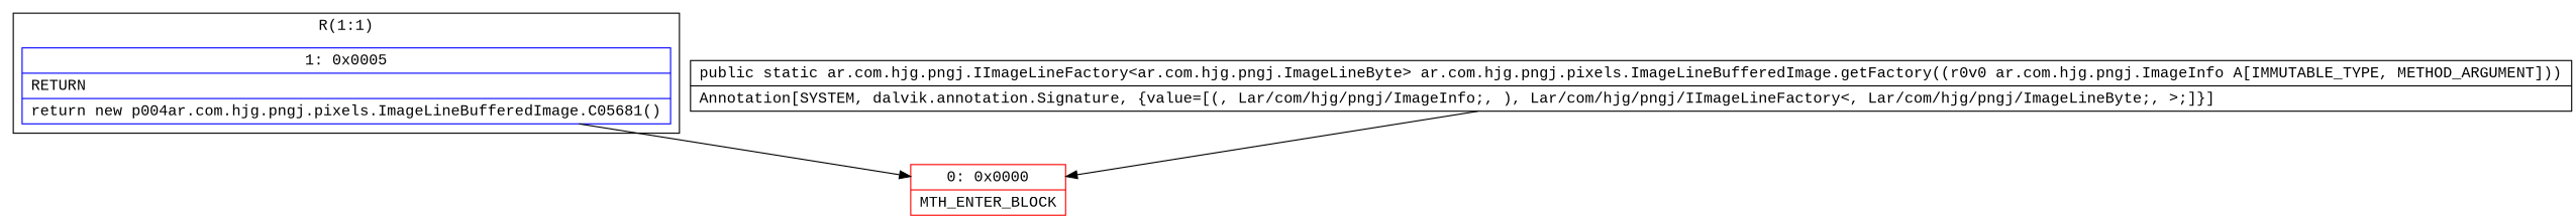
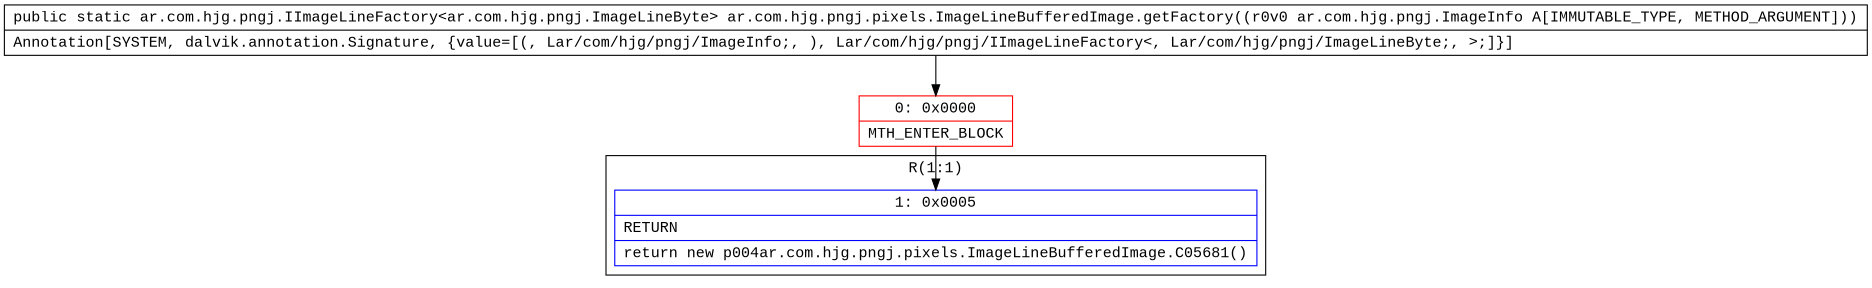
  digraph {
    fontname="Liberation Mono"
    node [shape=record fontname="Liberation Mono"]
    edge [fontname="Liberation Mono"]
    n1 [color=blue label="{1\:\ 0x0005|RETURN\l|return new p004ar.com.hjg.pngj.pixels.ImageLineBufferedImage.C05681()\l}"]
    n2 [color=red label="{0\:\ 0x0000|MTH_ENTER_BLOCK\l}"]
    n3 [label="{public static ar.com.hjg.pngj.IImageLineFactory\<ar.com.hjg.pngj.ImageLineByte\> ar.com.hjg.pngj.pixels.ImageLineBufferedImage.getFactory((r0v0 ar.com.hjg.pngj.ImageInfo A[IMMUTABLE_TYPE, METHOD_ARGUMENT]))  | Annotation[SYSTEM, dalvik.annotation.Signature, \{value=[(, Lar\/com\/hjg\/pngj\/ImageInfo;, ), Lar\/com\/hjg\/pngj\/IImageLineFactory\<, Lar\/com\/hjg\/pngj\/ImageLineByte;, \>;]\}]\l}"]
    subgraph cluster_1 {
      label="R(1:1)"
      n1
    }
-   n1 -> n2
+   n2 -> n1
    n3 -> n2
  }
